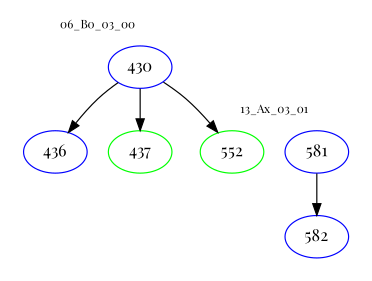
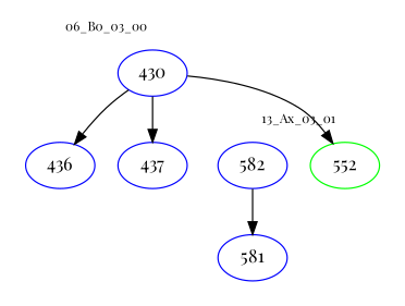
  digraph {
    fontname="Playfair Display"
    node [color=blue fontname="Playfair Display"]
    edge [color=black fontname="Playfair Display"]
    n1 [label=581]
    n2 [color=green label=552]
    n3 [label=582]
    n4 [label=430]
    n5 [label=436]
-   n6 [color=green label=437]
+   n6 [label=437]
    subgraph cluster_1 {
      color=white
      fontsize=10
      label="13_Ax_03_01"
      n1
      n2
      n3
    }
    subgraph cluster_2 {
      color=white
      fontsize=10
      label="06_B0_03_00"
      n4
      n5
      n6
    }
-   n1 -> n3
+   n3 -> n1
    n4 -> n2
    n4 -> n5
    n4 -> n6
  }
